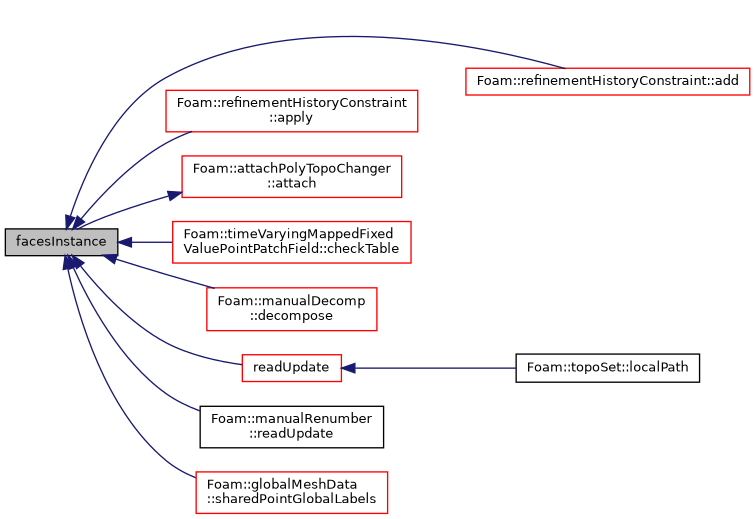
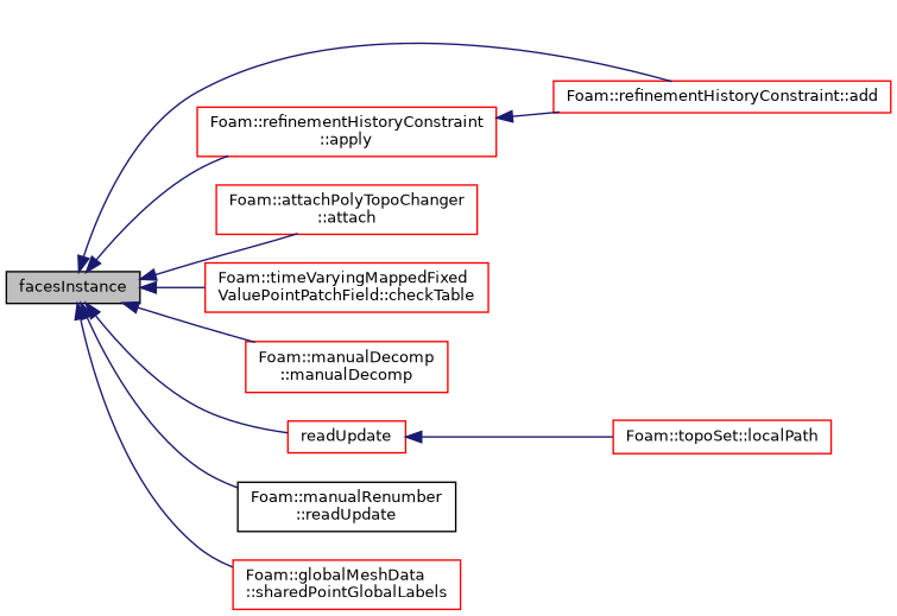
  digraph {
    rankdir=LR
    node [color=red fontname=Helvetica fontsize=10 shape=record]
    edge [color=midnightblue dir=back fontname=Helvetica fontsize=10 labelfontname=Helvetica labelfontsize=10 style=solid]
    n1 [color=black fillcolor=grey75 fontcolor=black height=0.2 label=facesInstance style=filled width=0.4]
    n2 [height=0.2 label="Foam::refinementHistoryConstraint::add" width=0.4]
    n3 [height=0.2 label="Foam::refinementHistoryConstraint\l::apply" width=0.4]
    n4 [height=0.2 label="Foam::attachPolyTopoChanger\l::attach" width=0.4]
    n5 [height=0.2 label="Foam::timeVaryingMappedFixed\lValuePointPatchField::checkTable" width=0.4]
-   n6 [height=0.2 label="Foam::manualDecomp\l::decompose" width=0.4]
+   n6 [height=0.2 label="Foam::manualDecomp\l::manualDecomp" width=0.4]
    n7 [height=0.2 label=readUpdate width=0.4]
    n8 [color=black height=0.2 label="Foam::manualRenumber\l::readUpdate" width=0.4]
    n9 [height=0.2 label="Foam::globalMeshData\l::sharedPointGlobalLabels" width=0.4]
-   n10 [color=black height=0.2 label="Foam::topoSet::localPath" width=0.4]
+   n10 [height=0.2 label="Foam::topoSet::localPath" width=0.4]
    n1 -> n2
    n1 -> n3
-   n4 -> n1
+   n1 -> n4
    n1 -> n5
    n1 -> n6
    n1 -> n7
    n1 -> n8
    n1 -> n9
+   n3 -> n2
    n7 -> n10
  }
